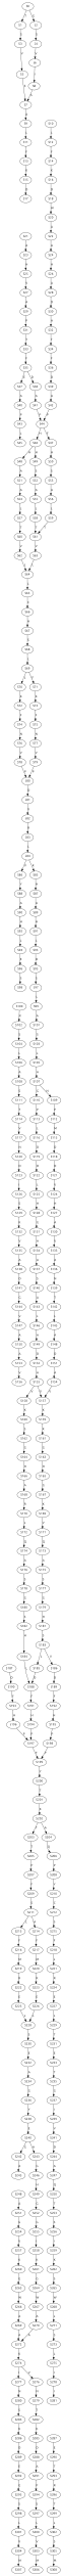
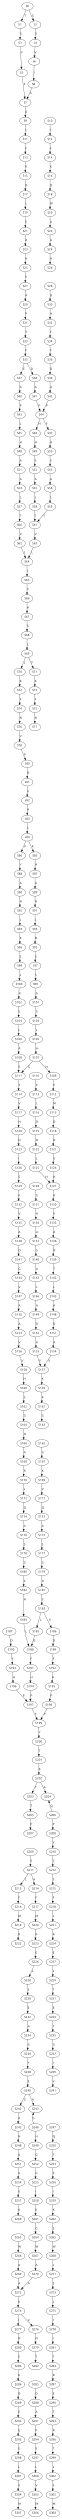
  strict digraph {
    fontname=Ubuntu
    node [fontname=Ubuntu]
    edge [fontname=Ubuntu]
    S0
    S1
    S2
    S3
    S4
    S5
    S6
    S7
    S8
    S9
    S11
    S10
    S12
    S13
    S14
    S15
    S16
    S17
    S18
+   S19
    S20
    S21
    S22
    S23
    S24
    S25
    S26
    S27
    S28
    S29
    S30
    S31
    S32
    S33
    S34
    S35
    S36
    S37
    S38
    S39
    S40
    S41
    S42
    S43
    S44
    S45
    S46
    S47
    S48
    S49
    S50
    S51
    S52
    S53
    S54
    S55
    S56
    S57
    S58
    S59
    S60
    S61
    S62
    S63
    S64
    S65
    S66
    S67
    S68
    S69
    S70
    S71
    S72
    S73
    S74
    S75
    S76
    S77
    S78
-   S79
    S80
    S81
    S82
    S83
    S84
    S85
    S86
    S87
    S88
    S89
    S90
    S91
    S92
    S93
    S94
    S95
    S96
    S97
    S98
    S99
    S100
    S101
    S102
    S103
    S104
    S105
    S106
    S107
    S108
    S109
    S110
    S111
    S112
    S113
    S114
    S115
    S116
    S117
    S118
    S119
    S120
    S121
    S122
    S123
    S124
    S125
    S126
    S127
    S128
    S129
    S130
    S131
    S132
    S133
    S134
    S135
    S136
    S137
    S138
    S139
    S140
    S141
    S142
    S143
    S144
    S145
    S146
    S147
    S148
    S149
    S150
    S151
    S152
    S153
    S154
    S155
    S156
    S157
    S158
    S159
    S160
    S161
    S162
    S163
    S164
    S165
    S166
    S167
    S168
    S169
    S170
    S171
    S172
    S173
    S174
    S175
    S176
    S177
    S178
    S179
    S180
    S181
    S182
    S183
    S184
    S185
    S186
    S188
    S189
    S187
    S190
    S191
    S192
    S193
    S194
    S195
    S196
    S197
    S198
    S199
    S200
    S201
    S202
    S203
    S204
    S205
    S206
    S207
    S208
    S209
    S210
    S211
    S212
    S213
    S214
    S215
    S216
    S217
    S218
    S219
    S220
    S221
    S222
    S223
    S224
-   S225
    S226
    S227
    S228
    S229
    S230
    S231
    S232
    S233
    S234
    S235
    S236
    S237
    S238
    S239
    S240
    S241
    S242
    S243
-   S244
    S245
    S246
    S247
    S248
    S249
    S250
    S251
    S252
    S253
    S254
    S255
    S256
    S257
    S258
    S259
    S260
    S261
    S262
    S263
    S264
    S265
    S266
    S267
    S268
    S269
    S270
    S271
    S272
    S273
    S274
    S275
    S276
    S277
    S278
    S279
    S280
    S281
    S282
    S283
+   S284
    S285
    S286
    S287
    S288
    S289
    S290
    S291
    S292
    S293
    S294
    S295
    S296
    S297
    S298
    S299
    S300
    S301
    S302
    S303
    S304
    S305
    S306
    S307
    S308
    S0 -> S1 [label=T]
    S0 -> S2 [label=G]
    S1 -> S3 [label=S]
    S2 -> S4 [label=S]
    S3 -> S5 [label=V]
    S4 -> S6 [label=V]
    S5 -> S7 [label=S]
    S6 -> S8 [label=I]
    S7 -> S9 [label=A]
    S8 -> S7 [label=S]
    S9 -> S11 [label=L]
    S11 -> S13 [label=F]
    S10 -> S12 [label=L]
    S12 -> S14 [label=F]
    S13 -> S15 [label=K]
    S14 -> S16 [label=K]
    S15 -> S17 [label=D]
    S16 -> S18 [label=D]
+   S17 -> S19 [label=L]
    S18 -> S20 [label=W]
+   S19 -> S21 [label=S]
    S20 -> S22 [label=A]
    S21 -> S23 [label=A]
    S22 -> S24 [label=A]
    S23 -> S25 [label=H]
    S24 -> S26 [label=H]
    S25 -> S27 [label=V]
-   S26 -> S28 [label=A]
    S27 -> S29 [label=A]
    S28 -> S30 [label=D]
    S29 -> S31 [label=P]
    S30 -> S32 [label=A]
    S31 -> S33 [label=T]
    S32 -> S34 [label=T]
    S33 -> S35 [label=F]
    S34 -> S36 [label=F]
    S35 -> S37 [label=E]
    S35 -> S38 [label=D]
    S36 -> S39 [label=D]
    S37 -> S40 [label=A]
    S38 -> S41 [label=A]
    S39 -> S42 [label=A]
    S40 -> S43 [label=P]
    S41 -> S44 [label=P]
    S42 -> S44 [label=P]
    S43 -> S45 [label=L]
    S44 -> S46 [label=H]
    S44 -> S47 [label=F]
-   S46 -> S48 [label=H]
+   S45 -> S48 [label=H]
    S46 -> S49 [label=H]
    S47 -> S50 [label=H]
    S48 -> S51 [label=A]
    S49 -> S52 [label=S]
    S50 -> S53 [label=S]
    S51 -> S54 [label=A]
    S52 -> S55 [label=A]
    S53 -> S56 [label=A]
    S54 -> S57 [label=L]
    S55 -> S58 [label=L]
    S56 -> S59 [label=L]
    S57 -> S60 [label=T]
    S58 -> S61 [label=T]
    S59 -> S61 [label=T]
    S60 -> S62 [label=V]
    S61 -> S63 [label=V]
    S62 -> S64 [label=L]
    S63 -> S64 [label=L]
    S64 -> S65 [label=L]
    S65 -> S66 [label=C]
    S66 -> S67 [label=H]
    S67 -> S68 [label=S]
    S68 -> S69 [label=L]
    S69 -> S70 [label=L]
    S69 -> S71 [label=F]
    S70 -> S72 [label=K]
    S71 -> S73 [label=K]
    S72 -> S74 [label=F]
    S73 -> S75 [label=F]
    S74 -> S76 [label=N]
    S75 -> S77 [label=N]
    S76 -> S78 [label=V]
-   S77 -> S79 [label=V]
    S78 -> S80 [label=P]
-   S79 -> S80 [label=P]
    S80 -> S81 [label=D]
    S81 -> S82 [label=V]
    S82 -> S83 [label=R]
    S83 -> S84 [label=L]
    S84 -> S85 [label=K]
    S84 -> S86 [label=V]
    S85 -> S87 [label=H]
    S86 -> S88 [label=Y]
    S87 -> S89 [label=A]
    S88 -> S90 [label=A]
    S89 -> S91 [label=H]
    S90 -> S92 [label=H]
    S91 -> S93 [label=L]
    S92 -> S94 [label=L]
    S93 -> S95 [label=D]
    S94 -> S96 [label=E]
    S95 -> S97 [label=S]
    S96 -> S98 [label=S]
    S97 -> S99 [label=L]
+   S98 -> S100 [label=L]
    S99 -> S101 [label=A]
    S100 -> S102 [label=K]
    S101 -> S103 [label=S]
    S102 -> S104 [label=S]
    S103 -> S105 [label=L]
    S104 -> S106 [label=L]
    S105 -> S107 [label=A]
    S106 -> S108 [label=A]
    S107 -> S109 [label=N]
-   S107 -> S110 [label=G]
+   S107 -> S111 [label=G]
    S108 -> S111 [label=S]
    S109 -> S112 [label=P]
    S110 -> S113 [label=P]
    S111 -> S114 [label=T]
    S112 -> S115 [label=M]
    S113 -> S116 [label=L]
    S114 -> S117 [label=V]
    S115 -> S118 [label=D]
    S116 -> S119 [label=D]
    S117 -> S120 [label=N]
    S118 -> S121 [label=D]
    S119 -> S122 [label=D]
    S120 -> S123 [label=D]
    S121 -> S124 [label=V]
    S122 -> S125 [label=L]
    S123 -> S126 [label=I]
    S124 -> S127 [label=H]
-   S125 -> S128 [label=H]
+   S125 -> S127 [label=H]
    S126 -> S129 [label=S]
    S127 -> S130 [label=A]
    S128 -> S131 [label=G]
    S129 -> S132 [label=K]
    S130 -> S133 [label=V]
    S131 -> S134 [label=A]
    S132 -> S135 [label=V]
    S133 -> S136 [label=A]
    S134 -> S137 [label=A]
    S135 -> S138 [label=A]
    S136 -> S139 [label=N]
    S137 -> S140 [label=S]
    S138 -> S141 [label=D]
    S139 -> S142 [label=T]
    S140 -> S143 [label=A]
    S141 -> S144 [label=G]
    S142 -> S145 [label=L]
    S143 -> S146 [label=L]
    S144 -> S147 [label=V]
    S145 -> S148 [label=A]
    S146 -> S149 [label=A]
    S147 -> S150 [label=A]
    S148 -> S151 [label=D]
    S149 -> S152 [label=D]
    S150 -> S153 [label=A]
    S151 -> S154 [label=A]
    S152 -> S155 [label=A]
    S153 -> S156 [label=V]
    S154 -> S157 [label=V]
    S155 -> S157 [label=V]
-   S155 -> S158 [label=V]
+   S156 -> S158 [label=V]
    S157 -> S159 [label=K]
-   S158 -> S160 [label=K]
+   S158 -> S160 [label=H]
    S159 -> S161 [label=K]
    S160 -> S162 [label=S]
    S161 -> S163 [label=G]
    S162 -> S164 [label=G]
-   S163 -> S165 [label=H]
    S164 -> S166 [label=H]
    S165 -> S167 [label=G]
    S166 -> S168 [label=A]
    S167 -> S169 [label=K]
    S168 -> S170 [label=R]
    S169 -> S171 [label=V]
    S170 -> S172 [label=L]
    S171 -> S173 [label=Q]
    S172 -> S174 [label=Q]
    S173 -> S175 [label=A]
    S174 -> S176 [label=A]
    S175 -> S177 [label=S]
    S176 -> S178 [label=S]
    S177 -> S179 [label=G]
    S178 -> S180 [label=G]
    S179 -> S181 [label=H]
    S180 -> S182 [label=S]
    S181 -> S183 [label=S]
    S182 -> S184 [label=H]
    S183 -> S185 [label=L]
    S183 -> S186 [label=V]
    S184 -> S188 [label=L]
    S185 -> S188 [label=D]
    S186 -> S189 [label=D]
    S188 -> S191 [label=F]
    S189 -> S192 [label=F]
    S187 -> S190 [label=D]
    S190 -> S193 [label=F]
    S191 -> S194 [label=H]
    S192 -> S195 [label=H]
    S193 -> S196 [label=H]
    S194 -> S197 [label=P]
    S195 -> S198 [label=P]
    S196 -> S197 [label=P]
    S197 -> S199 [label=F]
    S198 -> S199 [label=F]
    S199 -> S200 [label=Y]
    S200 -> S201 [label=T]
    S201 -> S202 [label=K]
    S202 -> S203 [label=T]
    S202 -> S204 [label=A]
    S203 -> S205 [label=T]
-   S204 -> S206 [label=Q]
+   S206 -> S204 [label=Q]
    S205 -> S207 [label=P]
    S206 -> S208 [label=P]
-   S207 -> S209 [label=F]
    S208 -> S210 [label=Y]
    S209 -> S211 [label=S]
    S210 -> S212 [label=C]
    S211 -> S213 [label=L]
    S211 -> S214 [label=A]
    S212 -> S215 [label=S]
    S213 -> S216 [label=F]
    S214 -> S217 [label=F]
    S215 -> S218 [label=F]
    S216 -> S219 [label=M]
    S217 -> S220 [label=M]
    S218 -> S221 [label=L]
    S219 -> S222 [label=R]
    S220 -> S223 [label=R]
    S221 -> S224 [label=R]
-   S222 -> S225 [label=E]
    S223 -> S226 [label=E]
    S224 -> S227 [label=E]
-   S225 -> S228 [label=L]
    S226 -> S228 [label=L]
    S227 -> S229 [label=L]
    S228 -> S230 [label=S]
    S229 -> S231 [label=T]
    S230 -> S232 [label=E]
    S231 -> S233 [label=E]
    S232 -> S234 [label=A]
    S233 -> S235 [label=T]
    S234 -> S236 [label=G]
    S235 -> S237 [label=G]
    S236 -> S238 [label=Y]
    S237 -> S239 [label=I]
    S238 -> S240 [label=E]
    S239 -> S241 [label=V]
    S240 -> S242 [label=G]
    S240 -> S243 [label=A]
-   S241 -> S244 [label=D]
    S242 -> S245 [label=A]
-   S243 -> S246 [label=G]
-   S244 -> S247 [label=A]
+   S246 -> S243 [label=G]
+   S245 -> S248 [label=H]
    S246 -> S249 [label=H]
    S247 -> S250 [label=Q]
    S248 -> S251 [label=A]
    S249 -> S252 [label=G]
    S250 -> S253 [label=T]
    S251 -> S254 [label=G]
    S252 -> S255 [label=G]
    S253 -> S256 [label=S]
    S254 -> S257 [label=V]
    S255 -> S258 [label=I]
    S256 -> S259 [label=I]
    S257 -> S260 [label=K]
    S258 -> S261 [label=K]
    S259 -> S262 [label=K]
-   S260 -> S263 [label=G]
    S261 -> S264 [label=G]
    S262 -> S265 [label=S]
    S263 -> S266 [label=W]
    S264 -> S267 [label=W]
    S265 -> S268 [label=W]
    S266 -> S269 [label=A]
    S267 -> S270 [label=A]
    S268 -> S271 [label=L]
    S269 -> S272 [label=A]
    S270 -> S272 [label=A]
    S271 -> S273 [label=S]
    S272 -> S274 [label=K]
    S273 -> S275 [label=L]
    S274 -> S276 [label=V]
    S274 -> S277 [label=I]
    S275 -> S278 [label=I]
    S276 -> S279 [label=N]
    S277 -> S280 [label=N]
    S278 -> S281 [label=I]
    S279 -> S282 [label=T]
    S280 -> S283 [label=S]
-   S282 -> S285 [label=K]
+   S281 -> S284 [label=T]
    S283 -> S286 [label=K]
+   S284 -> S287 [label=R]
    S285 -> S288 [label=D]
    S286 -> S289 [label=D]
    S287 -> S290 [label=E]
    S288 -> S291 [label=A]
    S289 -> S292 [label=E]
    S290 -> S293 [label=T]
    S291 -> S294 [label=P]
    S292 -> S295 [label=G]
    S293 -> S296 [label=R]
    S294 -> S297 [label=S]
    S295 -> S298 [label=S]
    S296 -> S299 [label=T]
    S297 -> S300 [label=L]
    S298 -> S301 [label=L]
    S299 -> S302 [label=L]
    S300 -> S303 [label=V]
    S301 -> S304 [label=V]
    S302 -> S305 [label=S]
    S303 -> S306 [label=M]
    S304 -> S307 [label=M]
    S305 -> S308 [label=M]
  }
